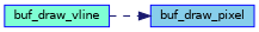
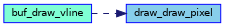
  digraph {
    rankdir=LR
    node [color=blue fontname=Helvetica fontsize=10 shape=record style=filled]
    n1 [fillcolor=aquamarine fontcolor=black height=0.2 label=buf_draw_vline width=0.4]
-   n2 [fillcolor=skyblue height=0.2 label=buf_draw_pixel width=0.4]
+   n2 [fillcolor=skyblue height=0.2 label=draw_draw_pixel width=0.4]
    n1 -> n2 [color=midnightblue fontname=Helvetica fontsize=10 labelfontname=Helvetica labelfontsize=10 style=dashed]
  }
